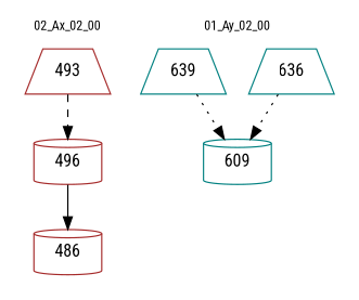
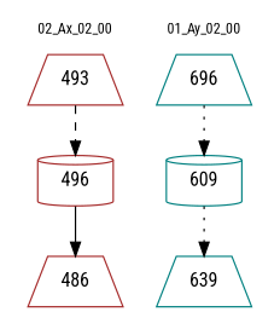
  digraph {
    fontname="Roboto Condensed"
    node [color=brown fontname="Roboto Condensed" shape=trapezium]
    edge [color=black fontname="Roboto Condensed" style=dotted]
    n1 [label=493]
    n2 [label=496 shape=cylinder]
-   n3 [label=486 shape=cylinder]
-   n4 [color=teal label=636]
+   n3 [label=486]
+   n4 [color=teal label=696]
    n5 [color=teal label=609 shape=cylinder]
    n6 [color=teal label=639]
    subgraph cluster_1 {
      color=white
      fontsize=10
      label="02_Ax_02_00"
      n1
      n2
      n3
    }
    subgraph cluster_2 {
      color=white
      fontsize=10
      label="01_Ay_02_00"
      n4
      n5
      n6
    }
    n1 -> n2 [style=dashed]
    n2 -> n3 [style=solid]
    n4 -> n5
-   n6 -> n5
+   n5 -> n6
  }
